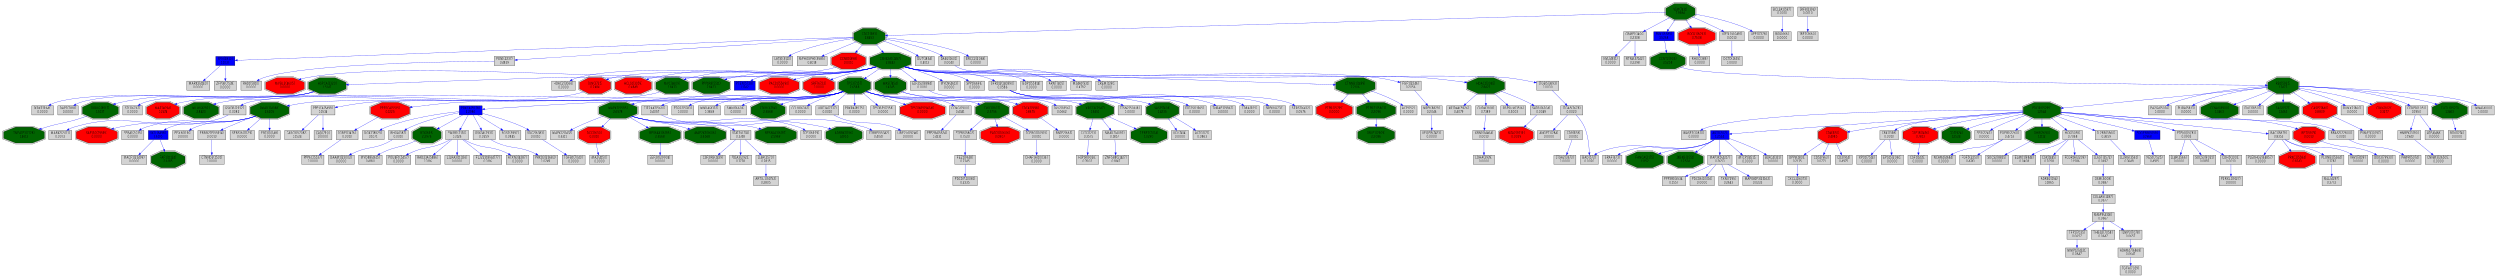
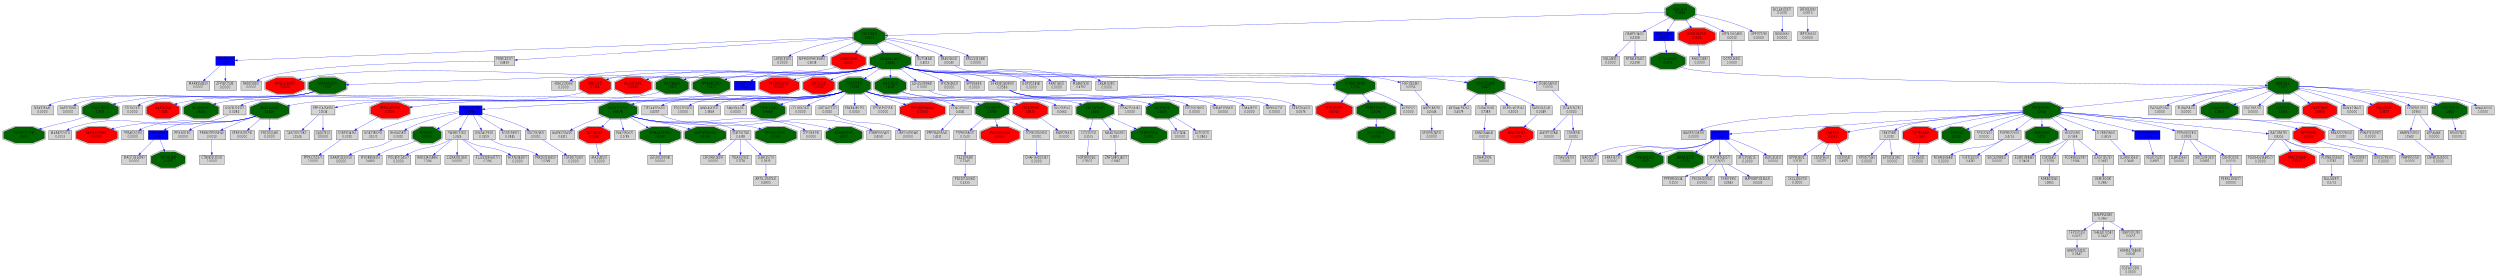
  digraph {
    fontname="Comic Neue"
    node [fillcolor=lightgray fontname="Comic Neue" shape=box style=filled]
    edge [color=blue fontname="Comic Neue"]
    n1 [label="ACTG1(71)\n0,0863"]
    n2 [label="ADRB2(154)\n0,1865"]
    n3 [fillcolor=darkgreen label="ADRBK1(156)\n1,4955" shape=doubleoctagon]
    n4 [fillcolor=blue label="AKT1(207)\n1,2534"]
    n5 [label="BIRC4(331)\n0,0000"]
    n6 [label="BAD(572)\n0,0020"]
    n7 [label="BRAF(673)\n0,0000"]
    n8 [fillcolor=darkgreen label="FANCA(2175)\n1,1152" shape=doubleoctagon]
    n9 [fillcolor=darkgreen label="IKBKB(3551)\n1,2524" shape=doubleoctagon]
    n10 [label="MAP3K5(4217)\n0,2653"]
    n11 [label="MTCP1(4515)\n0,0000"]
    n12 [label="PDCD6(10016)\n0,0000"]
    n13 [label="TXN(7295)\n0,2643"]
    n14 [label="MAPK8IP3(23162)\n0,0233"]
    n15 [label="PPP3R1(5534)\n0,1557"]
    n16 [label="BIN1(274)\n0,0000"]
    n17 [label="ANGPT1(284)\n0,0000"]
    n18 [label="RHOA(387)\n0,0010"]
    n19 [label="DAAM1(23002)\n0,0000"]
    n20 [label="RHOC(389)\n0,0000"]
    n21 [label="ARNT(405)\n0,0000"]
    n22 [fillcolor=darkgreen label="BAG1(573)\n1,3463" shape=doubleoctagon]
    n23 [label="BCL2A1(597)\n0,0010"]
    n24 [label="BOK(666)\n0,0000"]
    n25 [label="BNIP2(663)\n0,0000"]
    n26 [fillcolor=darkgreen label="BTK(695)\n2,2976" shape=doubleoctagon]
    n27 [label="MYD88(4615)\n0,4180"]
    n28 [label="CAD(790)\n0,0000"]
    n29 [fillcolor=red label="CASP7(840)\n0,8809" shape=doubleoctagon]
    n30 [label="PSME3(10197)\n0,0000"]
    n31 [label="RUNX2(860)\n0,0000"]
    n32 [label="CD2(914)\n0,4975"]
    n33 [fillcolor=red label="CD4(920)\n0,4985" shape=doubleoctagon]
    n34 [label="DPP4(1803)\n0,2135"]
    n35 [label="CD53(963)\n0,0771"]
    n36 [label="CXCL11(6373)\n0,0000"]
    n37 [label="CD8A(925)\n0,0000"]
    n38 [label="CD9(928)\n0,0010"]
    n39 [label="ITGA2(3673)\n0,0000"]
    n40 [label="MS4A1(931)\n0,4792"]
    n41 [fillcolor=red label="CCNE1(898)\n0,0010" shape=doubleoctagon]
    n42 [fillcolor=red label="MYBL2(4605)\n0,0000" shape=doubleoctagon]
    n43 [fillcolor=darkgreen label="CDC2(983)\n2,8453" shape=doubleoctagon]
    n44 [fillcolor=darkgreen label="CSNK2A1(1457)\n2,8443" shape=doubleoctagon]
    n45 [label="DUT(1854)\n0,4013"]
    n46 [label="DAB2(1601)\n0,0040"]
    n47 [label="ERCC2(2068)\n0,0000"]
    n48 [fillcolor=blue label="SFN(2810)\n1,1037"]
    n49 [label="FEN1(2237)\n0,4839"]
    n50 [label="LATS1(9113)\n0,0000"]
    n51 [label="MPHOSPH1(9585)\n0,4018"]
    n52 [label="CREM(1390)\n0,0000"]
    n53 [fillcolor=darkgreen label="CTNNB1(1499)\n2,2106" shape=doubleoctagon]
    n54 [label="FGF1(2246)\n0,2056"]
    n55 [fillcolor=darkgreen label="HDAC1(3065)\n2,8423" shape=doubleoctagon]
    n56 [fillcolor=darkgreen label="HSPCA(3320)\n1,5147" shape=doubleoctagon]
    n57 [label="HDAC2(3066)\n0,0000"]
    n58 [fillcolor=red label="JUN(3725)\n0,2484" shape=doubleoctagon]
    n59 [fillcolor=red label="HCLS1(3059)\n0,4849" shape=doubleoctagon]
    n60 [fillcolor=darkgreen label="MYC(4609)\n2,8433" shape=doubleoctagon]
    n61 [fillcolor=darkgreen label="PPP1R8(5511)\n2,8423" shape=doubleoctagon]
    n62 [fillcolor=blue label="PTEN(5728)\n1,1342"]
    n63 [fillcolor=red label="PACS1(55690)\n0,0000" shape=doubleoctagon]
    n64 [fillcolor=red label="SRF(6722)\n0,0000" shape=doubleoctagon]
    n65 [fillcolor=darkgreen label="TP53(7157)\n2,6588" shape=doubleoctagon]
    n66 [fillcolor=darkgreen label="WAS(7454)\n1,4245" shape=doubleoctagon]
    n67 [label="EIF2S2(8894)\n0,0010"]
    n68 [label="MYCN(4613)\n0,0000"]
    n69 [label="SPP1(6696)\n0,0000"]
    n70 [label="SFRS12(140890)\n0,0586"]
    n71 [label="BDP1(55814)\n0,0000"]
    n72 [label="ITGB5(3693)\n0,0030"]
    n73 [label="MARK3(4140)\n0,0000"]
    n74 [label="ZFP36(7538)\n0,0000"]
    n75 [label="RAD1(5810)\n0,0000"]
    n76 [label="CCNG1(900)\n0,4341"]
    n77 [label="PPP2R4(5524)\n0,4331"]
    n78 [fillcolor=red label="CDK6(1021)\n0,3277" shape=doubleoctagon]
    n79 [fillcolor=darkgreen label="CCNT2(905)\n3,5258" shape=doubleoctagon]
    n80 [fillcolor=darkgreen label="RB1(5925)\n1,3473" shape=doubleoctagon]
    n81 [label="CEBPB(1051)\n0,1950"]
    n82 [fillcolor=darkgreen label="CUTL1(1523)\n1,3463" shape=doubleoctagon]
    n83 [label="LMNA(4000)\n0,0000"]
    n84 [fillcolor=darkgreen label="PIK3R1(5295)\n1,2544" shape=doubleoctagon]
    n85 [label="PA2G4(5036)\n0,0000"]
    n86 [label="PURA(5813)\n0,0000"]
    n87 [fillcolor=darkgreen label="CCNA1(8900)\n1,3463" shape=doubleoctagon]
    n88 [label="ENC1(8507)\n0,0000"]
    n89 [label="ATF4(468)\n0,0000"]
    n90 [label="HNRPK(3190)\n0,1940"]
    n91 [label="CNNM3(26505)\n0,0000"]
    n92 [fillcolor=darkgreen label="CHD3(1107)\n2,5756" shape=doubleoctagon]
    n93 [label="PTPRS(5802)\n0,7520"]
    n94 [fillcolor=red label="PAICS(10606)\n0,0807" shape=doubleoctagon]
    n95 [label="TCERG1(10915)\n0,0010"]
    n96 [label="FEZ1(9638)\n0,2345"]
    n97 [label="CHAF1A(10036)\n0,0000"]
    n98 [label="CLTC(1213)\n0,3575"]
    n99 [label="HIP1R(9026)\n0,3502"]
    n100 [label="CRK(1398)\n0,0010"]
    n101 [label="EPS15(2060)\n0,0000"]
    n102 [label="XPO1(7514)\n0,0000"]
    n103 [label="CSF1(1435)\n0,0000"]
    n104 [fillcolor=red label="CSF1R(1436)\n0,7813" shape=doubleoctagon]
    n105 [label="CSF2RB(1439)\n0,0000"]
    n106 [label="CSK(1445)\n0,7058"]
    n107 [label="CDH5(1003)\n0,0010"]
    n108 [label="P2RXL1(9127)\n0,0000"]
    n109 [label="ACP1(52)\n0,0000"]
    n110 [fillcolor=red label="PTPRJ(5795)\n0,0000" shape=doubleoctagon]
    n111 [fillcolor=darkgreen label="PTPRZ1(5803)\n2,2096" shape=doubleoctagon]
    n112 [label="NRP1(8829)\n0,2046"]
    n113 [label="CHD4(1108)\n0,7389"]
    n114 [label="RBPSUH(3516)\n0,3003"]
    n115 [label="SATB1(6304)\n0,0049"]
    n116 [label="ARID4A(5926)\n0,4079"]
    n117 [label="DAP3(7818)\n0,0000"]
    n118 [fillcolor=darkgreen label="IKBKG(8517)\n1,5137" shape=doubleoctagon]
    n119 [label="ST13(6767)\n0,0000"]
    n120 [label="IKBKE(9641)\n0,0000"]
    n121 [fillcolor=red label="MAF(4094)\n0,2474" shape=doubleoctagon]
    n122 [fillcolor=darkgreen label="MLH1(4292)\n2,8423" shape=doubleoctagon]
    n123 [fillcolor=red label="CDC42(998)\n0,8675" shape=doubleoctagon]
    n124 [label="DVL2(1856)\n0,0662"]
    n125 [fillcolor=darkgreen label="XRCC6(2547)\n1,9451" shape=doubleoctagon]
    n126 [label="GSK3B(2932)\n0,0082"]
    n127 [fillcolor=darkgreen label="SMAD3(4088)\n2,6205" shape=doubleoctagon]
    n128 [label="PPP1CA(5499)\n0,1534"]
    n129 [fillcolor=red label="PPP2CA(5515)\n0,1225" shape=doubleoctagon]
    n130 [fillcolor=blue label="PRKCA(5578)\n2,2986"]
    n131 [fillcolor=darkgreen label="MAPK3(5595)\n2,6578" shape=doubleoctagon]
    n132 [label="EIF2AK2(5610)\n0,4057"]
    n133 [label="PTGS2(5743)\n0,0000"]
    n134 [label="MNDA(4332)\n0,3658"]
    n135 [label="SMN1(6606)\n0,0000"]
    n136 [fillcolor=darkgreen label="STK11(6794)\n2,6568" shape=doubleoctagon]
    n137 [label="CCL18(6362)\n0,0000"]
    n138 [label="UBE3A(7337)\n0,0010"]
    n139 [label="PRKRA(8575)\n0,0000"]
    n140 [label="TP53BP1(7158)\n0,0000"]
    n141 [fillcolor=red label="TP53INP1(94241)\n0,0000" shape=doubleoctagon]
    n142 [fillcolor=darkgreen label="VASP(7408)\n1,4235" shape=doubleoctagon]
    n143 [label="ITSN2(50618)\n0,0000"]
    n144 [label="EIF2S1(1965)\n0,0000"]
    n145 [label="SRPK1(6732)\n0,0000"]
    n146 [label="SFRS7(6432)\n0,0576"]
    n147 [label="THRAP3(9967)\n0,0000"]
    n148 [label="MAPK12(1432)\n0,6311"]
    n149 [fillcolor=darkgreen label="GRLF1(2909)\n2,2086" shape=doubleoctagon]
    n150 [label="CTNND2(1501)\n0,0000"]
    n151 [fillcolor=darkgreen label="CD7(924)\n1,2524" shape=doubleoctagon]
-   n152 [label="COL4A5(1287)\n0,0677"]
    n153 [label="MMP9(4318)\n0,0667"]
    n154 [label="TFPI(7035)\n0,0657"]
    n155 [label="THBS2(7058)\n0,0647"]
    n156 [label="TIMP3(7078)\n0,0657"]
    n157 [label="DCTD(1635)\n0,0000"]
    n158 [label="CRMP1(1400)\n0,2308"]
    n159 [label="NVL(4931)\n0,0000"]
    n160 [label="RTN4(57142)\n0,2298"]
    n161 [label="ITGA5(3678)\n0,0020"]
    n162 [label="XRN1(54464)\n0,0010"]
    n163 [label="LDHA(3939)\n0,0000"]
    n164 [label="EPB41(2035)\n0,0000"]
    n165 [label="EWSR1(2130)\n0,3126"]
    n166 [label="ATXN3(4287)\n0,0000"]
    n167 [label="POU4F1(5457)\n0,0000"]
    n168 [label="RAD23A(5886)\n0,3116"]
    n169 [label="LILRA3(11026)\n0,0000"]
    n170 [label="FLJ22318(64777)\n0,3116"]
    n171 [label="FCGR1A(2209)\n0,1586"]
    n172 [label="FES(2242)\n0,0000"]
    n173 [label="VEGFB(7423)\n0,0000"]
    n174 [label="FGFR1(2260)\n0,4753"]
    n175 [label="FGF5(2250)\n0,4743"]
    n176 [label="NCAM1(4684)\n0,0000"]
    n177 [label="SMAD7(4092)\n0,1857"]
    n178 [fillcolor=darkgreen label="TERF2(7014)\n1,0290" shape=doubleoctagon]
    n179 [label="ZNF588(51427)\n0,1847"]
    n180 [fillcolor=darkgreen label="GHR(2690)\n1,1112" shape=doubleoctagon]
    n181 [label="SOCS2(8835)\n0,0000"]
    n182 [label="MARK2(2011)\n0,0072"]
    n183 [label="PDIA3(2923)\n0,3738"]
    n184 [label="HCK(3055)\n0,7068"]
    n185 [label="IL6ST(3572)\n0,0697"]
    n186 [label="ELMO1(9844)\n0,0408"]
    n187 [label="OSM(5008)\n0,0687"]
    n188 [fillcolor=red label="MTA2(9219)\n0,0039" shape=doubleoctagon]
    n189 [label="GSK3A(2931)\n0,0259"]
    n190 [label="PRKD3(23683)\n0,0249"]
    n191 [fillcolor=darkgreen label="TNFAIP3(7128)\n1,4613" shape=doubleoctagon]
    n192 [label="IL2RB(3560)\n0,3659"]
    n193 [label="IL2RG(3561)\n0,3649"]
    n194 [label="IL6R(3570)\n0,2815"]
    n195 [label="ARTS-1(51752)\n0,2805"]
    n196 [label="IL4R(3566)\n0,0000"]
    n197 [label="IRF8(3394)\n0,0010"]
    n198 [label="IRF2(3660)\n0,0000"]
    n199 [fillcolor=blue label="SKIL(6498)\n2,6195"]
    n200 [label="PEX6(5190)\n0,0000"]
    n201 [label="ERBB2IP(55914)\n0,0010"]
    n202 [label="SFRS16(11129)\n0,0000"]
    n203 [label="EBI3(10148)\n0,0000"]
    n204 [fillcolor=red label="SAP130(79595)\n0,0000" shape=doubleoctagon]
    n205 [fillcolor=darkgreen label="FAF1(11124)\n2,6185" shape=doubleoctagon]
    n206 [label="MACF1(23499)\n0,0000"]
    n207 [fillcolor=red label="DCC(1630)\n0,0010" shape=doubleoctagon]
    n208 [label="MAZ(4150)\n0,0000"]
    n209 [label="IGBP1(3476)\n0,0010"]
    n210 [label="PPP6C(5537)\n0,0000"]
    n211 [label="MLL(4297)\n0,3772"]
    n212 [label="MMP12(4321)\n0,0647"]
    n213 [label="ADAM17(6868)\n0,0647"]
+   n214 [label="PAK2(5062)\n0,1789"]
    n215 [label="PAWR(5074)\n0,0000"]
    n216 [fillcolor=blue label="PDGFRB(5159)\n1,0968"]
    n217 [label="YES1(7525)\n0,4915"]
    n218 [label="PTPN11(5781)\n0,0903"]
    n219 [label="RAC1(5879)\n0,8353"]
    n220 [fillcolor=red label="RET(5979)\n0,0010" shape=doubleoctagon]
    n221 [label="RRAS2(22800)\n0,0010"]
    n222 [label="WASF3(10810)\n0,0000"]
    n223 [label="SOCS3(9021)\n0,0893"]
    n224 [fillcolor=red label="PRKCI(5584)\n0,8343" shape=doubleoctagon]
    n225 [label="PLXNB1(5364)\n0,3782"]
    n226 [label="VAV1(7409)\n0,0000"]
    n227 [label="PLEKHG2(64857)\n0,0000"]
    n228 [label="DOK3(79930)\n0,0000"]
    n229 [label="CASC5(57082)\n0,1524"]
    n230 [label="RGS2(5997)\n0,0845"]
    n231 [label="SDC2(6383)\n0,0010"]
    n232 [label="DGKZ(8525)\n0,1071"]
    n233 [label="TGFB1(7040)\n0,0000"]
    n234 [fillcolor=blue label="PKN1(5585)\n3,5268"]
    n235 [fillcolor=darkgreen label="RPS6KA1(6195)\n2,6568" shape=doubleoctagon]
    n236 [fillcolor=darkgreen label="MAP2K3(5606)\n2,6568" shape=doubleoctagon]
    n237 [label="STAT3(6774)\n0,3748"]
    n238 [fillcolor=darkgreen label="RPS6KA3(6197)\n2,5969" shape=doubleoctagon]
    n239 [label="TCF3(6929)\n0,0000"]
    n240 [label="EEF2K(29904)\n0,0000"]
    n241 [label="STRBP(55342)\n0,4047"]
    n242 [fillcolor=red label="ROCK1(6093)\n0,7508" shape=doubleoctagon]
    n243 [label="TGFA(7039)\n0,0000"]
    n244 [label="UBE2L6(9246)\n0,0000"]
    n245 [label="VCL(7414)\n0,0000"]
    n246 [fillcolor=darkgreen label="VIM(7431)\n7,9984" shape=doubleoctagon]
    n247 [label="NIF3L1(60491)\n0,0010"]
    n248 [label="UPP1(7378)\n0,0000"]
    n249 [label="PDCD7(10081)\n0,2335"]
    n4 -> n5
    n4 -> n6
    n4 -> n7
    n4 -> n8
    n4 -> n9
    n4 -> n10
    n4 -> n11
    n10 -> n12
    n10 -> n13
    n10 -> n14
    n10 -> n15
    n18 -> n19
    n23 -> n24
    n26 -> n27
    n29 -> n30
    n33 -> n32
    n33 -> n34
    n33 -> n35
    n34 -> n36
    n38 -> n39
    n41 -> n42
    n43 -> n41
    n43 -> n44
    n43 -> n45
    n43 -> n46
    n43 -> n47
    n43 -> n48
    n43 -> n49
    n43 -> n50
    n43 -> n51
    n44 -> n21
    n44 -> n40
    n44 -> n52
    n44 -> n53
    n44 -> n54
    n44 -> n55
    n44 -> n56
    n44 -> n57
    n44 -> n58
    n44 -> n59
    n44 -> n60
    n44 -> n61
    n44 -> n62
    n44 -> n63
    n44 -> n64
    n44 -> n65
    n44 -> n66
    n44 -> n67
    n44 -> n68
    n44 -> n69
    n44 -> n70
    n44 -> n71
    n46 -> n72
    n48 -> n73
    n48 -> n74
    n49 -> n75
    n53 -> n109
    n53 -> n110
    n53 -> n111
    n54 -> n112
    n55 -> n113
    n55 -> n114
    n55 -> n115
    n55 -> n116
    n56 -> n117
    n56 -> n118
    n56 -> n119
    n56 -> n120
    n58 -> n121
    n60 -> n122
    n65 -> n76
    n65 -> n92
    n65 -> n123
    n65 -> n124
    n65 -> n125
    n65 -> n126
    n65 -> n127
    n65 -> n128
    n65 -> n129
    n65 -> n130
    n65 -> n131
    n65 -> n132
    n65 -> n133
    n65 -> n134
    n65 -> n135
    n65 -> n136
    n65 -> n137
    n65 -> n138
    n65 -> n139
    n65 -> n140
    n65 -> n141
    n66 -> n142
    n66 -> n143
    n67 -> n144
    n70 -> n37
    n70 -> n145
    n70 -> n146
    n70 -> n147
    n72 -> n161
    n76 -> n77
    n79 -> n80
    n80 -> n22
    n80 -> n29
    n80 -> n31
    n80 -> n78
    n80 -> n81
    n80 -> n82
    n80 -> n83
    n80 -> n84
    n80 -> n85
    n80 -> n86
    n80 -> n87
    n80 -> n88
    n81 -> n89
    n81 -> n90
    n82 -> n16
    n84 -> n4
    n84 -> n33
    n84 -> n100
    n84 -> n104
    n84 -> n151
    n84 -> n172
    n84 -> n174
    n84 -> n180
    n84 -> n184
    n84 -> n192
    n84 -> n216
    n84 -> n218
    n84 -> n219
    n84 -> n220
    n84 -> n221
    n84 -> n222
    n90 -> n91
    n92 -> n93
    n92 -> n94
    n92 -> n95
    n93 -> n96
    n95 -> n97
    n96 -> n249
    n98 -> n99
    n100 -> n101
    n100 -> n102
    n104 -> n103
    n106 -> n2
    n107 -> n108
    n111 -> n149
    n112 -> n173
    n113 -> n162
    n115 -> n188
    n118 -> n191
    n123 -> n25
    n125 -> n98
    n125 -> n177
    n125 -> n178
    n126 -> n182
    n127 -> n164
    n127 -> n199
    n127 -> n200
    n127 -> n201
    n127 -> n202
    n127 -> n203
    n127 -> n204
    n128 -> n28
    n128 -> n229
    n129 -> n209
    n130 -> n18
    n130 -> n26
    n130 -> n165
    n130 -> n189
    n130 -> n230
    n130 -> n231
    n130 -> n232
    n131 -> n3
    n131 -> n148
    n131 -> n207
+   n131 -> n214
    n131 -> n235
    n131 -> n236
    n131 -> n237
    n131 -> n238
    n131 -> n239
    n132 -> n241
    n138 -> n244
    n142 -> n1
    n142 -> n245
-   n152 -> n153
    n153 -> n154
    n153 -> n155
    n153 -> n156
    n154 -> n212
    n156 -> n213
    n158 -> n159
    n158 -> n160
    n161 -> n17
-   n161 -> n6
+   n161 -> n38
    n162 -> n163
    n165 -> n166
    n165 -> n167
    n165 -> n168
    n165 -> n169
    n165 -> n170
    n174 -> n175
    n174 -> n176
    n177 -> n179
    n180 -> n181
    n184 -> n106
    n184 -> n171
    n184 -> n185
    n184 -> n186
    n185 -> n187
-   n187 -> n152
    n189 -> n190
    n192 -> n193
    n194 -> n195
    n197 -> n198
    n199 -> n205
    n199 -> n206
    n201 -> n150
    n207 -> n208
    n209 -> n210
    n213 -> n243
    n216 -> n217
    n218 -> n107
    n218 -> n196
    n218 -> n223
    n219 -> n224
    n219 -> n225
    n219 -> n226
    n219 -> n227
    n220 -> n228
    n221 -> n215
    n225 -> n211
    n231 -> n233
    n234 -> n79
    n235 -> n240
    n237 -> n105
    n237 -> n183
    n237 -> n194
    n242 -> n20
    n246 -> n43
    n246 -> n158
    n246 -> n234
    n246 -> n242
    n246 -> n247
    n246 -> n248
    n247 -> n157
  }
